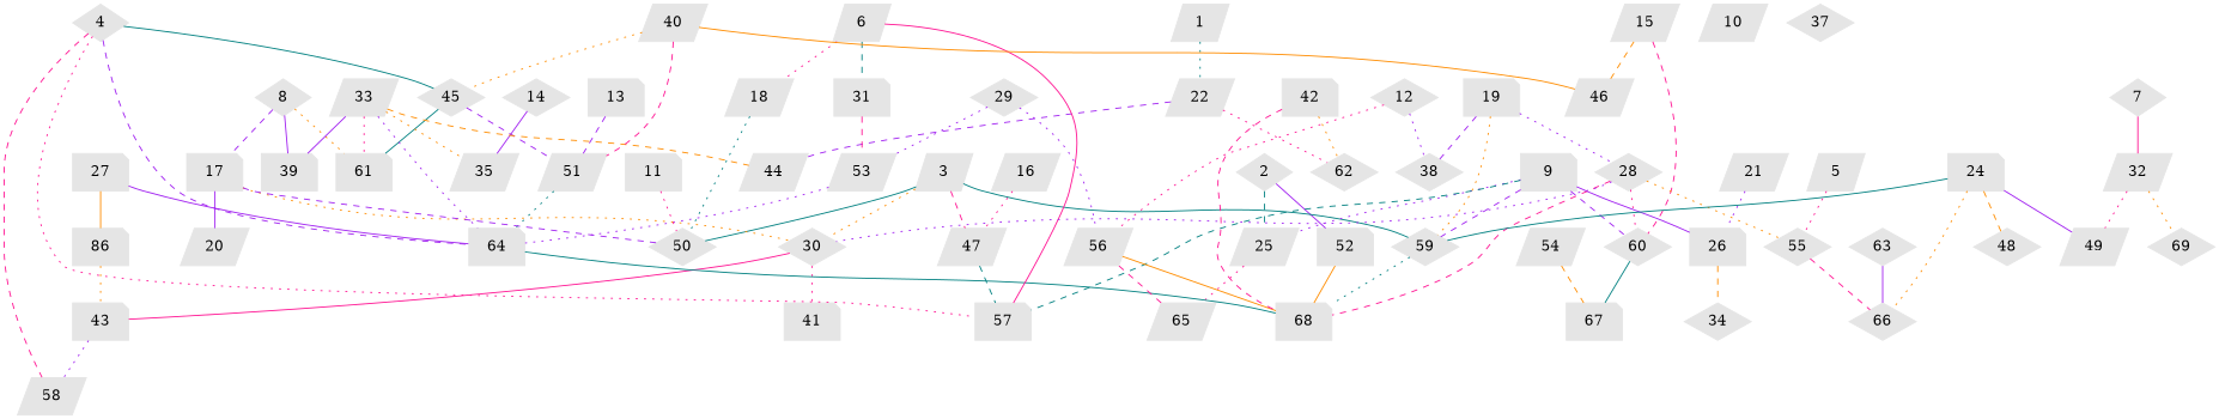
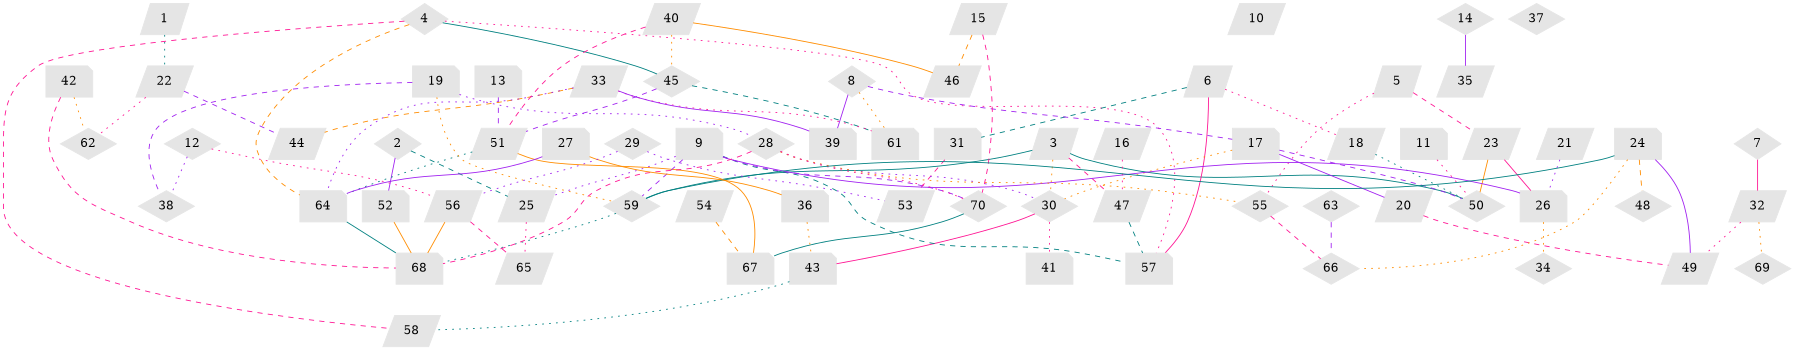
  graph {
    node [color=gray90 shape=parallelogram style=filled]
    edge [color=deeppink style=dotted]
    1
    22
    44
    62 [shape=diamond]
    2 [shape=diamond]
    25
    52 [shape=note]
    65
    68 [shape=note]
    30 [shape=diamond]
    3
    47
    50 [shape=diamond]
    59 [shape=diamond]
    41 [shape=note]
    43 [shape=note]
    57 [shape=note]
    4 [shape=diamond]
    45 [shape=diamond]
    58
    64 [shape=note]
    61 [shape=note]
    51
    5
+   23
    55 [shape=diamond]
    26 [shape=note]
    66 [shape=diamond]
    6
    18
    31 [shape=note]
    53
    7 [shape=diamond]
    32
    49
    69 [shape=diamond]
    8 [shape=diamond]
    17 [shape=note]
    39 [shape=note]
    20
    9 [shape=note]
-   60 [shape=diamond]
+   60 [shape=diamond label=70]
    34 [shape=diamond]
    67 [shape=note]
    10
    11 [shape=note]
    12 [shape=diamond]
    38 [shape=diamond]
    56
    13 [shape=note]
    14 [shape=diamond]
    35
    15
    46
    16
    19 [shape=note]
    28 [shape=diamond]
    21
    24 [shape=note]
    48 [shape=diamond]
    27 [shape=note]
-   36 [shape=note label=86]
+   36 [shape=note]
    29 [shape=diamond]
    33
    37 [shape=diamond]
    40
    42 [shape=note]
    63 [shape=diamond]
    54
    1 -- 22 [color=teal]
    22 -- 44 [color=purple style=dashed]
    22 -- 62
    2 -- 25 [color=teal style=dashed]
    2 -- 52 [color=purple style=solid]
    25 -- 65
    52 -- 68 [color=darkorange style=solid]
    30 -- 41
    30 -- 43 [style=solid]
    3 -- 30 [color=darkorange]
    3 -- 47 [style=dashed]
    3 -- 50 [color=teal style=solid]
    3 -- 59 [color=teal style=solid]
    47 -- 57 [color=teal style=dashed]
    59 -- 68 [color=teal]
-   43 -- 58 [color=purple]
+   43 -- 58 [color=teal]
    4 -- 57
    4 -- 45 [color=teal style=solid]
    4 -- 58 [style=dashed]
-   4 -- 64 [color=purple style=dashed]
-   45 -- 61 [color=teal style=solid]
+   4 -- 64 [color=darkorange style=dashed]
+   45 -- 61 [color=teal style=dashed]
    45 -- 51 [color=purple style=dashed]
    64 -- 68 [color=teal style=solid]
    51 -- 64 [color=teal]
+   51 -- 67 [color=darkorange style=solid]
+   5 -- 23 [style=dashed]
    5 -- 55
+   23 -- 50 [color=darkorange style=solid]
+   23 -- 26 [style=solid]
    55 -- 66 [style=dashed]
-   26 -- 34 [color=darkorange style=dashed]
+   26 -- 34 [color=darkorange]
    6 -- 57 [style=solid]
    6 -- 18
    6 -- 31 [color=teal style=dashed]
    18 -- 50 [color=teal]
    31 -- 53 [style=dashed]
-   53 -- 64 [color=purple]
    7 -- 32 [style=solid]
    32 -- 49
    32 -- 69 [color=darkorange]
    8 -- 61 [color=darkorange]
    8 -- 17 [color=purple style=dashed]
    8 -- 39 [color=purple style=solid]
    17 -- 30 [color=darkorange]
    17 -- 50 [color=purple style=dashed]
    17 -- 20 [color=purple style=solid]
+   20 -- 49 [style=dashed]
    9 -- 25 [color=purple]
    9 -- 59 [color=purple style=dashed]
    9 -- 57 [color=teal style=dashed]
    9 -- 26 [color=purple style=solid]
    9 -- 60 [color=purple style=dashed]
    60 -- 67 [color=teal style=solid]
    11 -- 50
    12 -- 38 [color=purple]
    12 -- 56
    56 -- 65 [style=dashed]
    56 -- 68 [color=darkorange style=solid]
    13 -- 51 [color=purple style=dashed]
    14 -- 35 [color=purple style=solid]
    15 -- 60 [style=dashed]
    15 -- 46 [color=darkorange style=dashed]
    16 -- 47
    19 -- 59 [color=darkorange]
    19 -- 38 [color=purple style=dashed]
    19 -- 28 [color=purple]
    28 -- 68 [style=dashed]
    28 -- 30 [color=purple]
    28 -- 55 [color=darkorange]
    28 -- 60
    21 -- 26 [color=purple]
    24 -- 59 [color=teal style=solid]
    24 -- 66 [color=darkorange]
    24 -- 49 [color=purple style=solid]
    24 -- 48 [color=darkorange style=dashed]
    27 -- 64 [color=purple style=solid]
    27 -- 36 [color=darkorange style=solid]
    36 -- 43 [color=darkorange]
    29 -- 53 [color=purple]
    29 -- 56 [color=purple]
    33 -- 44 [color=darkorange style=dashed]
    33 -- 64 [color=purple]
    33 -- 61
    33 -- 39 [color=purple style=solid]
-   33 -- 35 [color=darkorange]
    40 -- 45 [color=darkorange]
    40 -- 51 [style=dashed]
    40 -- 46 [color=darkorange style=solid]
    42 -- 62 [color=darkorange]
    42 -- 68 [style=dashed]
-   63 -- 66 [color=purple style=solid]
+   63 -- 66 [color=purple style=dashed]
    54 -- 67 [color=darkorange style=dashed]
  }
